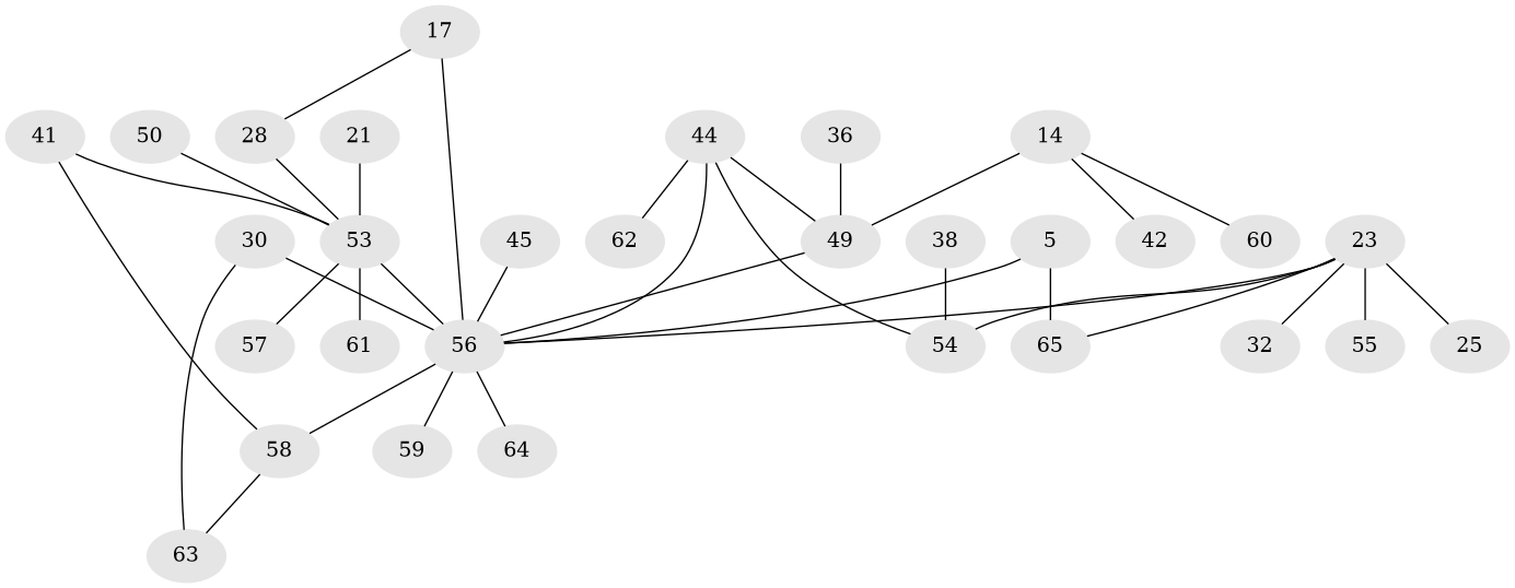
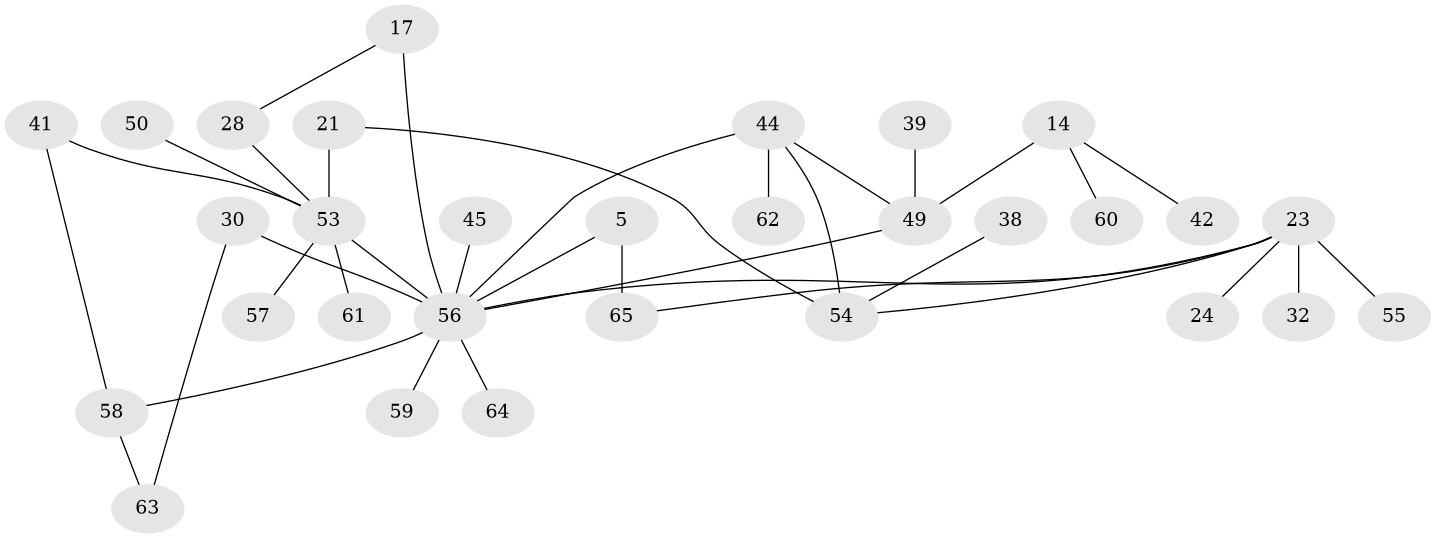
  graph {
    node [color=gray90 style=filled]
    56 [super="+20+6+18"]
    58 [super="+7"]
    59
    64
    5
    65 [super="+19"]
    17 [super="+8"]
    28
    53 [super="+33+31+52+40"]
    57
    61
    14
    42
    49 [super="+48+29"]
    60 [super="+22"]
    21 [super="+11"]
    54 [super="+27"]
    23 [super="+10+12"]
-   24 [label=25]
+   24
    32
    55 [super="+51"]
    50 [super="+26+47"]
    30
    63
    n25 [label=38]
-   39 [label=36]
+   39
    41 [super="+15"]
    44 [super="+38"]
    62
    45 [super="+43"]
    56 -- 58 [weight=2]
    56 -- 59
    56 -- 64
    58 -- 63
    5 -- 56 [weight=2]
    5 -- 65 [weight=2]
    17 -- 56 [weight=3]
    17 -- 28
    28 -- 53
    53 -- 56 [weight=4]
    53 -- 57
    53 -- 61
    14 -- 42
    14 -- 49 [weight=2]
    14 -- 60
    49 -- 56
    21 -- 53 [weight=3]
+   21 -- 54 [weight=2]
    23 -- 56 [weight=3]
    23 -- 65
    23 -- 54
    23 -- 24
    23 -- 32
    23 -- 55
    50 -- 53
    30 -- 56 [weight=2]
    30 -- 63
    n25 -- 54
    39 -- 49
    41 -- 58
    41 -- 53
    44 -- 56 [weight=2]
    44 -- 49
    44 -- 54
    44 -- 62
    45 -- 56
  }
